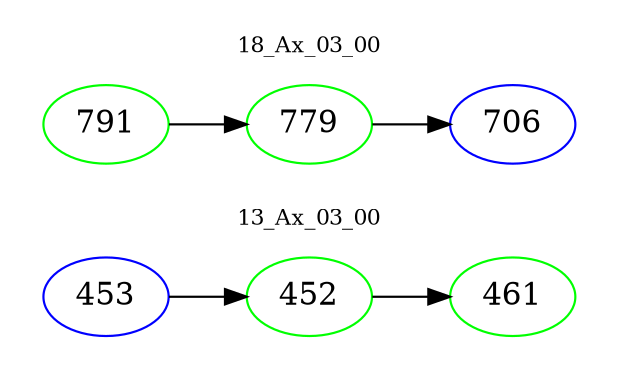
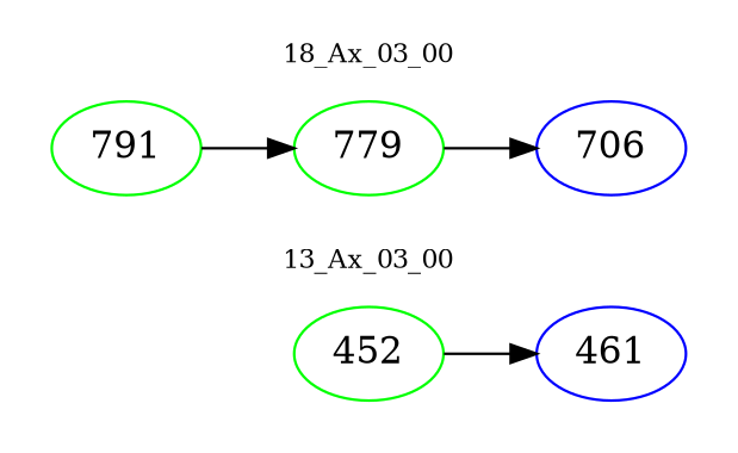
  digraph {
    rankdir=LR
    node [color=blue]
    edge [color=black]
-   n1 [label=453]
    n2 [color=green label=452]
-   n3 [color=green label=461]
+   n3 [label=461]
    n4 [color=green label=791]
    n5 [color=green label=779]
    n6 [label=706]
    subgraph cluster_1 {
      color=white
      fontsize=10
      label="13_Ax_03_00"
-     n1
      n2
      n3
    }
    subgraph cluster_2 {
      color=white
      fontsize=10
      label="18_Ax_03_00"
      n4
      n5
      n6
    }
-   n1 -> n2
    n2 -> n3
    n4 -> n5
    n5 -> n6
  }
